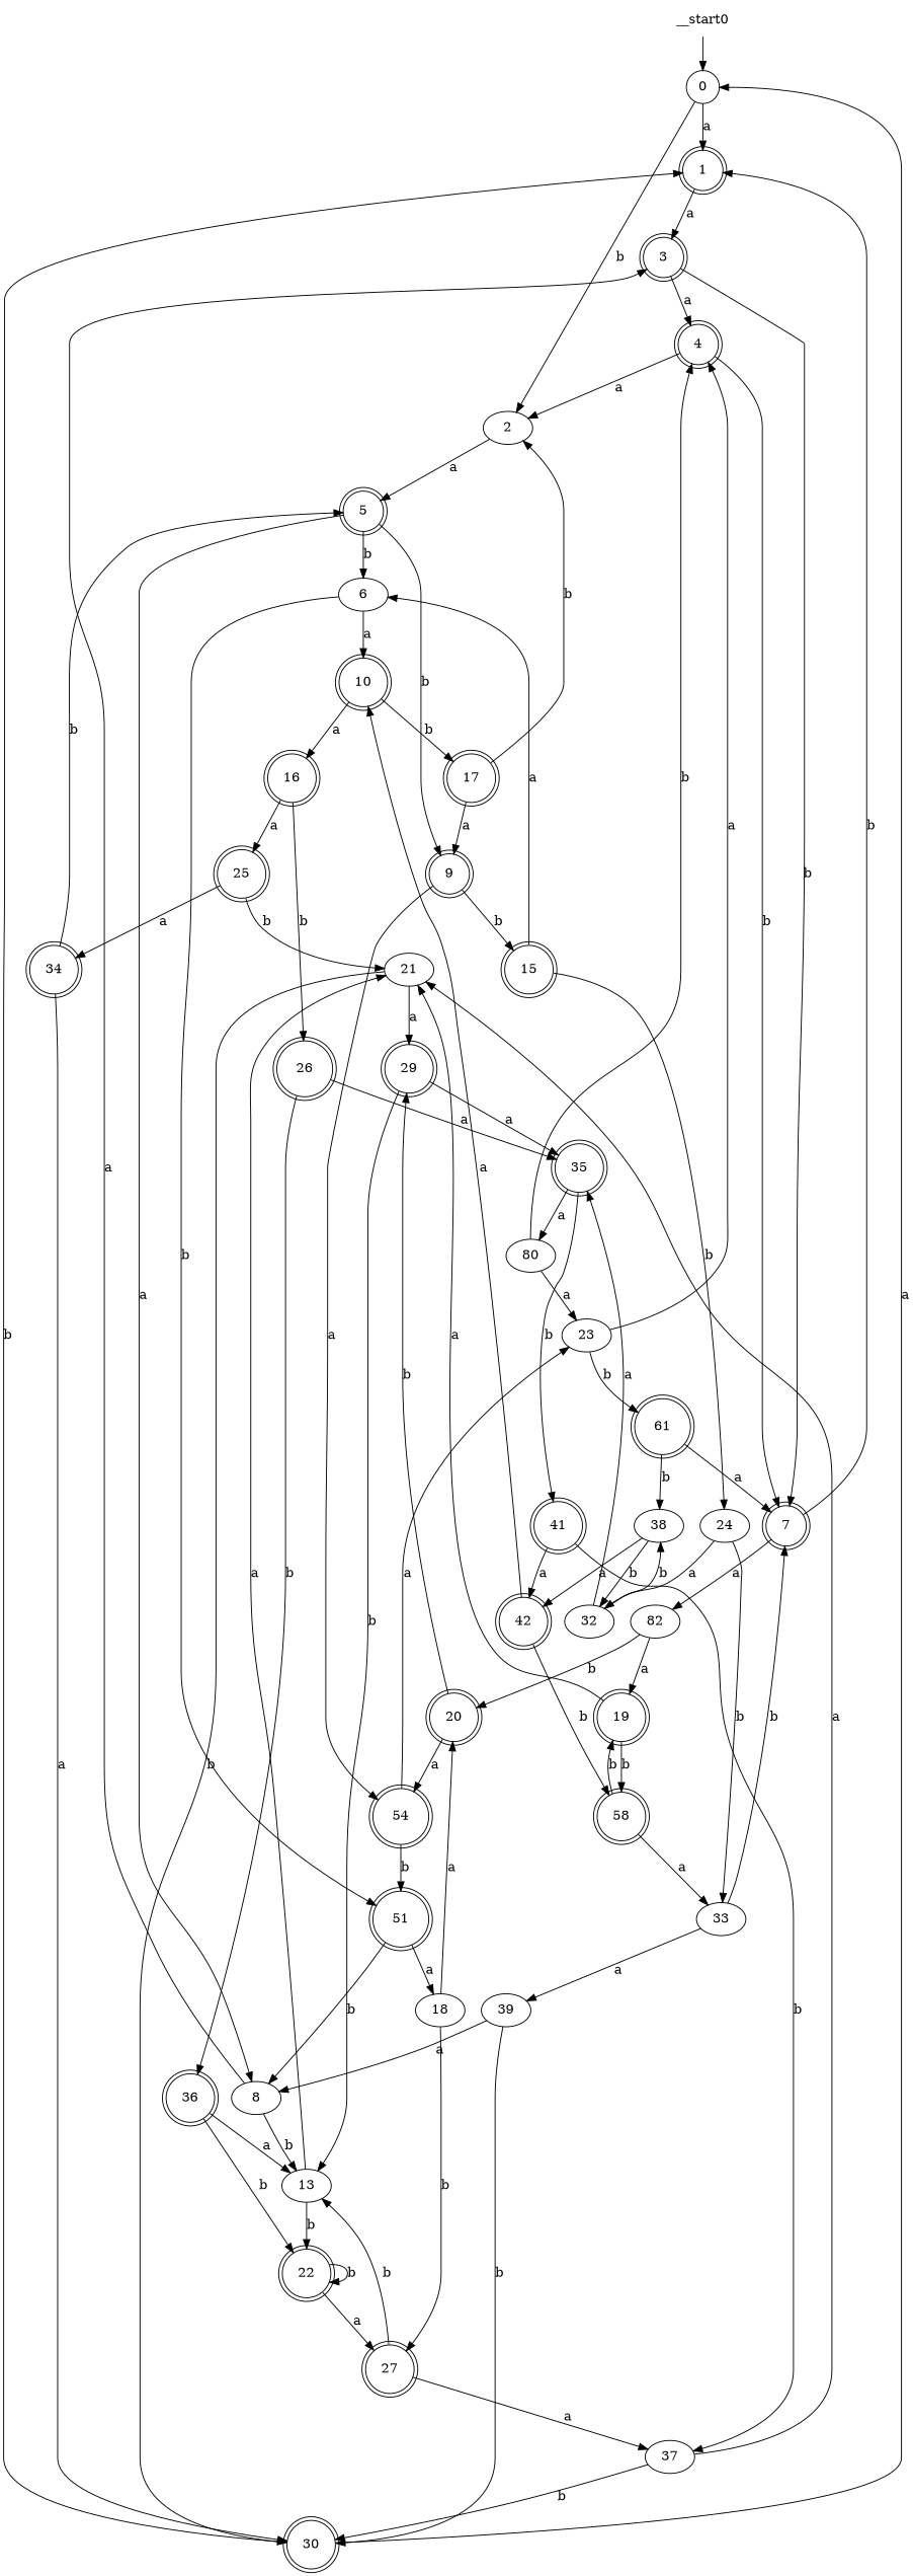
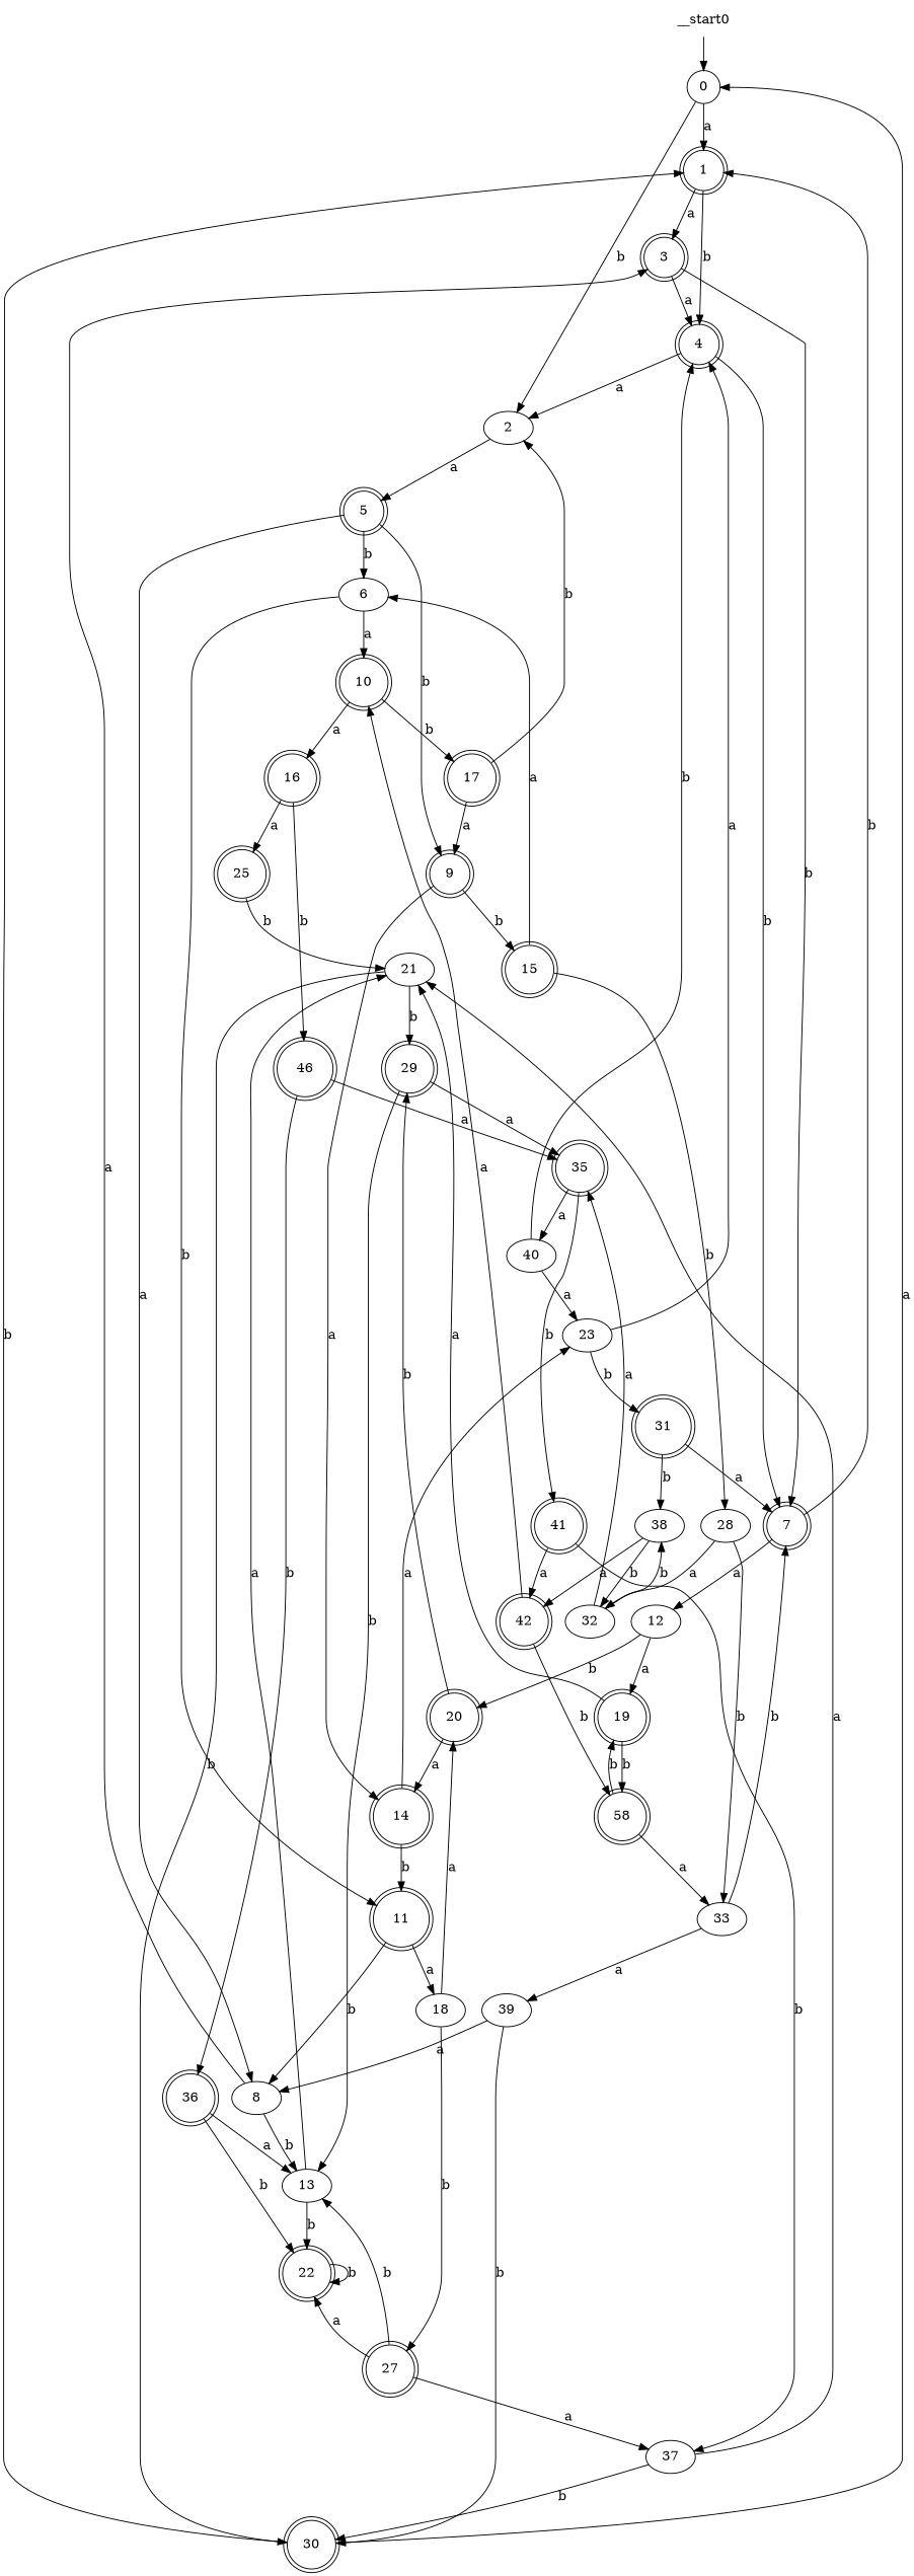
  digraph {
    node [shape=doublecircle]
    __start0 [shape=none]
    0 [shape=circle]
    1
    2 [shape=""]
    3
    4
    5
    7
    6 [shape=""]
    8 [shape=""]
    9
    10
-   11 [label=51]
-   12 [label=82 shape=""]
+   11
+   12 [shape=""]
    13 [shape=""]
-   14 [label=54]
+   14
    15
    16
    17
    18 [shape=""]
    19
    20
    21 [shape=""]
    22
    23 [shape=""]
-   24 [shape=""]
+   24 [label=28 shape=""]
    25
-   26
+   26 [label=46]
    27
    n30 [label=58]
    29
    30
-   31 [label=61]
+   31
    32 [shape=""]
    33 [shape=""]
-   34
    35
    36
    37 [shape=""]
    38 [shape=""]
    39 [shape=""]
-   40 [label=80 shape=""]
+   40 [shape=""]
    41
    42
    __start0 -> 0
    0 -> 1 [label=a]
    0 -> 2 [label=b]
    1 -> 3 [label=a]
+   1 -> 4 [label=b]
    2 -> 5 [label=a]
    3 -> 4 [label=a]
    3 -> 7 [label=b]
    4 -> 2 [label=a]
    4 -> 7 [label=b]
    5 -> 6 [label=b]
    5 -> 8 [label=a]
    5 -> 9 [label=b]
    7 -> 1 [label=b]
    7 -> 12 [label=a]
    6 -> 10 [label=a]
    6 -> 11 [label=b]
    8 -> 3 [label=a]
    8 -> 13 [label=b]
    9 -> 14 [label=a]
    9 -> 15 [label=b]
    10 -> 16 [label=a]
    10 -> 17 [label=b]
    11 -> 8 [label=b]
    11 -> 18 [label=a]
    12 -> 19 [label=a]
    12 -> 20 [label=b]
    13 -> 21 [label=a]
    13 -> 22 [label=b]
    14 -> 11 [label=b]
    14 -> 23 [label=a]
    15 -> 6 [label=a]
    15 -> 24 [label=b]
    16 -> 25 [label=a]
    16 -> 26 [label=b]
    17 -> 2 [label=b]
    17 -> 9 [label=a]
    18 -> 20 [label=a]
    18 -> 27 [label=b]
    19 -> 21 [label=a]
    19 -> n30 [label=b]
    20 -> 14 [label=a]
    20 -> 29 [label=b]
-   21 -> 29 [label=a]
+   21 -> 29 [label=b]
    21 -> 30 [label=b]
    22 -> 22 [label=b]
-   22 -> 27 [label=a]
+   27 -> 22 [label=a]
    23 -> 4 [label=a]
    23 -> 31 [label=b]
    24 -> 32 [label=a]
    24 -> 33 [label=b]
    25 -> 21 [label=b]
-   25 -> 34 [label=a]
    26 -> 35 [label=a]
    26 -> 36 [label=b]
    27 -> 13 [label=b]
    27 -> 37 [label=a]
    n30 -> 19 [label=b]
    n30 -> 33 [label=a]
    29 -> 13 [label=b]
    29 -> 35 [label=a]
    30 -> 0 [label=a]
    30 -> 1 [label=b]
    31 -> 7 [label=a]
    31 -> 38 [label=b]
    32 -> 35 [label=a]
    32 -> 38 [label=b]
    33 -> 7 [label=b]
    33 -> 39 [label=a]
-   34 -> 5 [label=b]
-   34 -> 30 [label=a]
    35 -> 40 [label=a]
    35 -> 41 [label=b]
    36 -> 13 [label=a]
    36 -> 22 [label=b]
    37 -> 21 [label=a]
    37 -> 30 [label=b]
    38 -> 32 [label=b]
    38 -> 42 [label=a]
    39 -> 8 [label=a]
    39 -> 30 [label=b]
    40 -> 4 [label=b]
    40 -> 23 [label=a]
    41 -> 37 [label=b]
    41 -> 42 [label=a]
    42 -> 10 [label=a]
    42 -> n30 [label=b]
  }
